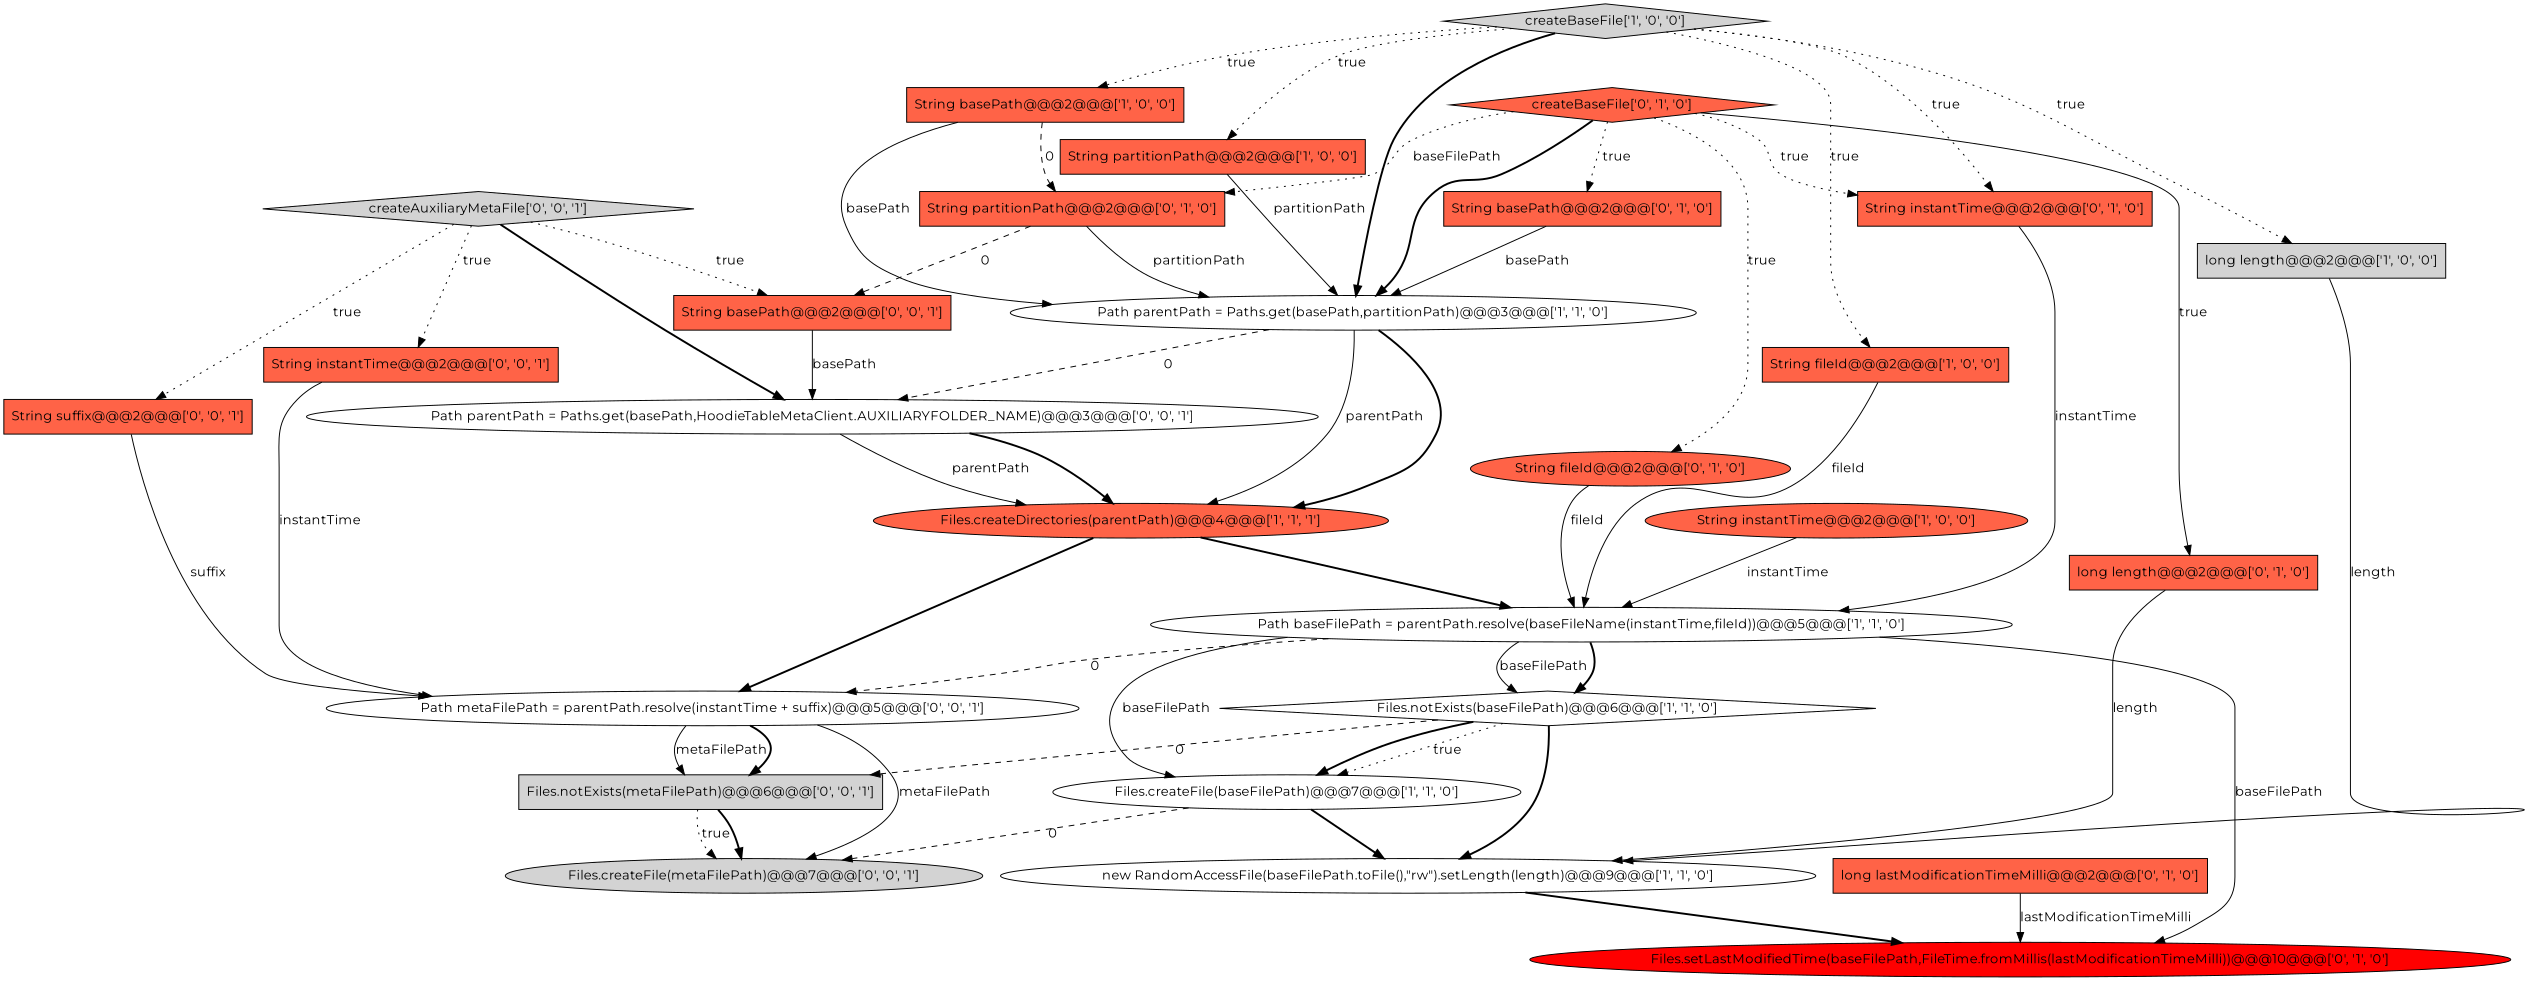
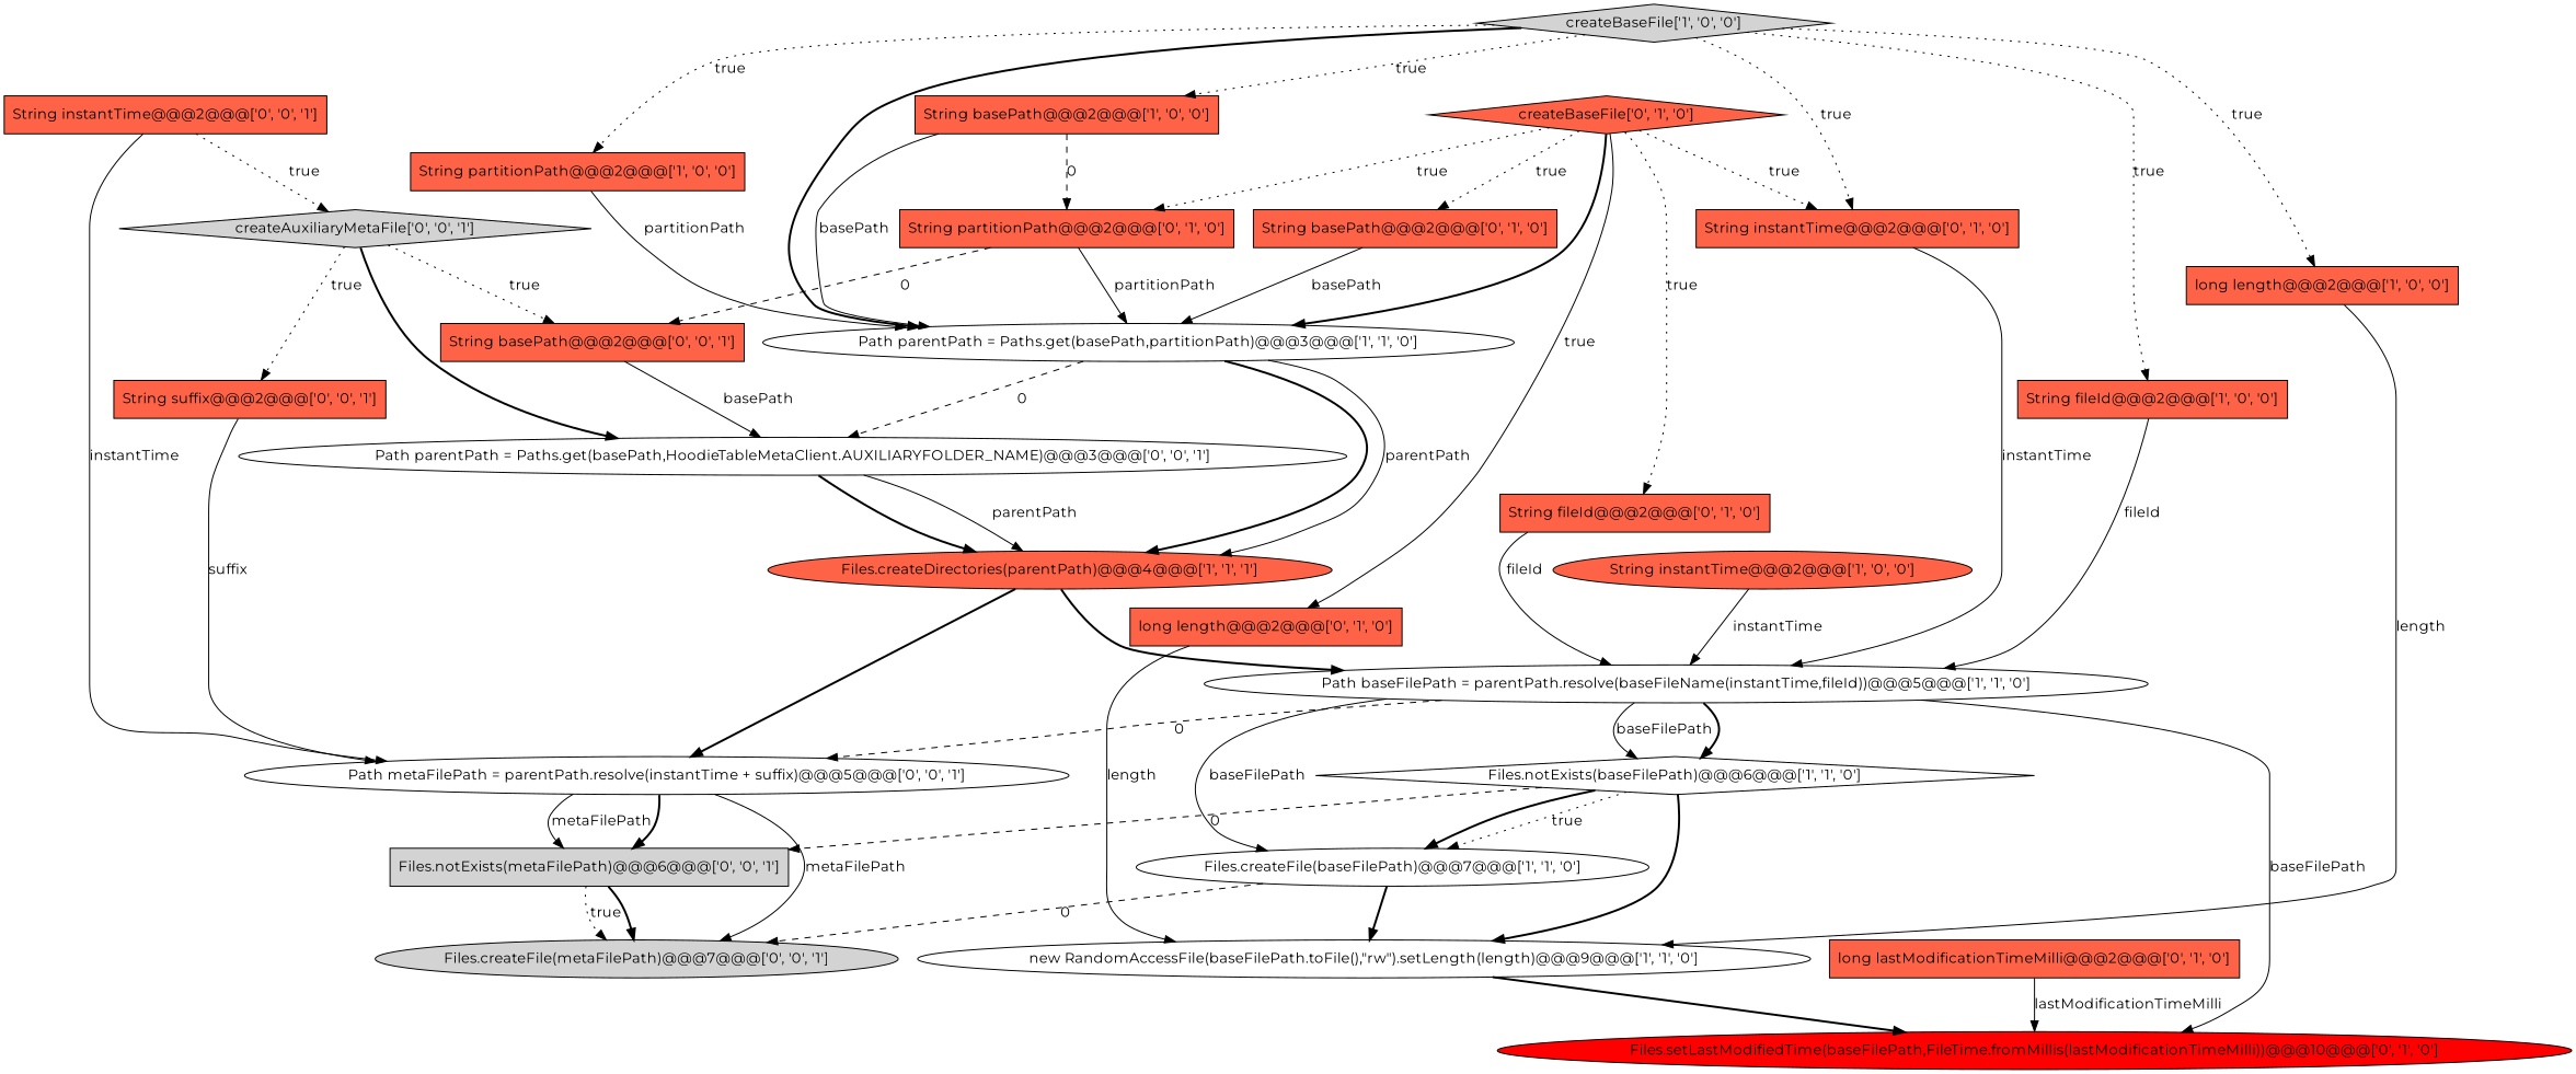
  digraph {
    fontname=Montserrat
    node [fillcolor=tomato fontname=Montserrat shape=box style=filled]
    edge [fontname=Montserrat style=solid]
-   n1 [label="String fileId@@@2@@@['0', '1', '0']" shape=ellipse]
+   n1 [label="String fileId@@@2@@@['0', '1', '0']"]
    n2 [fillcolor=white label="Path baseFilePath = parentPath.resolve(baseFileName(instantTime,fileId))@@@5@@@['1', '1', '0']" shape=ellipse]
    n3 [fillcolor=red label="Files.setLastModifiedTime(baseFilePath,FileTime.fromMillis(lastModificationTimeMilli))@@@10@@@['0', '1', '0']" shape=ellipse]
    n4 [fillcolor=white label="Files.createFile(baseFilePath)@@@7@@@['1', '1', '0']" shape=ellipse]
    n5 [fillcolor=white label="Path metaFilePath = parentPath.resolve(instantTime + suffix)@@@5@@@['0', '0', '1']" shape=ellipse]
    n6 [fillcolor=white label="Files.notExists(baseFilePath)@@@6@@@['1', '1', '0']" shape=diamond]
    n7 [fillcolor=lightgray label="Files.createFile(metaFilePath)@@@7@@@['0', '0', '1']" shape=ellipse]
    n8 [fillcolor=white label="new RandomAccessFile(baseFilePath.toFile(),\"rw\").setLength(length)@@@9@@@['1', '1', '0']" shape=ellipse]
    n9 [label="String basePath@@@2@@@['0', '0', '1']"]
    n10 [fillcolor=white label="Path parentPath = Paths.get(basePath,HoodieTableMetaClient.AUXILIARYFOLDER_NAME)@@@3@@@['0', '0', '1']" shape=ellipse]
    n11 [label="Files.createDirectories(parentPath)@@@4@@@['1', '1', '1']" shape=ellipse]
    n12 [label="long length@@@2@@@['0', '1', '0']"]
    n13 [label="String partitionPath@@@2@@@['1', '0', '0']"]
    n14 [fillcolor=white label="Path parentPath = Paths.get(basePath,partitionPath)@@@3@@@['1', '1', '0']" shape=ellipse]
-   n15 [fillcolor=lightgray label="long length@@@2@@@['1', '0', '0']"]
+   n15 [label="long length@@@2@@@['1', '0', '0']"]
    n16 [label="String basePath@@@2@@@['1', '0', '0']"]
    n17 [label="String partitionPath@@@2@@@['0', '1', '0']"]
    n18 [fillcolor=lightgray label="Files.notExists(metaFilePath)@@@6@@@['0', '0', '1']"]
    n19 [label="String fileId@@@2@@@['1', '0', '0']"]
    n20 [label="String basePath@@@2@@@['0', '1', '0']"]
    n21 [label="long lastModificationTimeMilli@@@2@@@['0', '1', '0']"]
    n22 [label="String instantTime@@@2@@@['0', '0', '1']"]
    n23 [label="createBaseFile['0', '1', '0']" shape=diamond]
    n24 [label="String instantTime@@@2@@@['0', '1', '0']"]
    n25 [fillcolor=lightgray label="createBaseFile['1', '0', '0']" shape=diamond]
    n26 [label="String instantTime@@@2@@@['1', '0', '0']" shape=ellipse]
    n27 [fillcolor=lightgray label="createAuxiliaryMetaFile['0', '0', '1']" shape=diamond]
    n28 [label="String suffix@@@2@@@['0', '0', '1']"]
    n1 -> n2 [label=fileId]
    n2 -> n3 [label=baseFilePath]
    n2 -> n4 [label=baseFilePath]
    n2 -> n5 [label=0 style=dashed]
    n2 -> n6 [style=bold]
    n2 -> n6 [label=baseFilePath]
    n4 -> n7 [label=0 style=dashed]
    n4 -> n8 [style=bold]
    n5 -> n7 [label=metaFilePath]
    n5 -> n18 [label=metaFilePath]
    n5 -> n18 [style=bold]
    n6 -> n4 [style=bold]
    n6 -> n4 [label=true style=dotted]
    n6 -> n8 [style=bold]
    n6 -> n18 [label=0 style=dashed]
    n8 -> n3 [style=bold]
    n9 -> n10 [label=basePath]
    n10 -> n11 [label=parentPath]
    n10 -> n11 [style=bold]
    n11 -> n2 [style=bold]
    n11 -> n5 [style=bold]
    n12 -> n8 [label=length]
    n13 -> n14 [label=partitionPath]
    n14 -> n10 [label=0 style=dashed]
    n14 -> n11 [style=bold]
    n14 -> n11 [label=parentPath]
    n15 -> n8 [label=length]
    n16 -> n14 [label=basePath]
    n16 -> n17 [label=0 style=dashed]
    n17 -> n9 [label=0 style=dashed]
    n17 -> n14 [label=partitionPath]
    n18 -> n7 [label=true style=dotted]
    n18 -> n7 [style=bold]
    n19 -> n2 [label=fileId]
    n20 -> n14 [label=basePath]
    n21 -> n3 [label=lastModificationTimeMilli]
    n22 -> n5 [label=instantTime]
    n23 -> n1 [label=true style=dotted]
    n23 -> n12 [label=true]
    n23 -> n14 [style=bold]
-   n23 -> n17 [label=baseFilePath style=dotted]
+   n23 -> n17 [label=true style=dotted]
    n23 -> n20 [label=true style=dotted]
    n23 -> n24 [label=true style=dotted]
    n24 -> n2 [label=instantTime]
    n25 -> n13 [label=true style=dotted]
    n25 -> n14 [style=bold]
    n25 -> n15 [label=true style=dotted]
    n25 -> n16 [label=true style=dotted]
    n25 -> n19 [label=true style=dotted]
    n25 -> n24 [label=true style=dotted]
    n26 -> n2 [label=instantTime]
    n27 -> n9 [label=true style=dotted]
    n27 -> n10 [style=bold]
-   n27 -> n22 [label=true style=dotted]
+   n22 -> n27 [label=true style=dotted]
    n27 -> n28 [label=true style=dotted]
    n28 -> n5 [label=suffix]
  }
